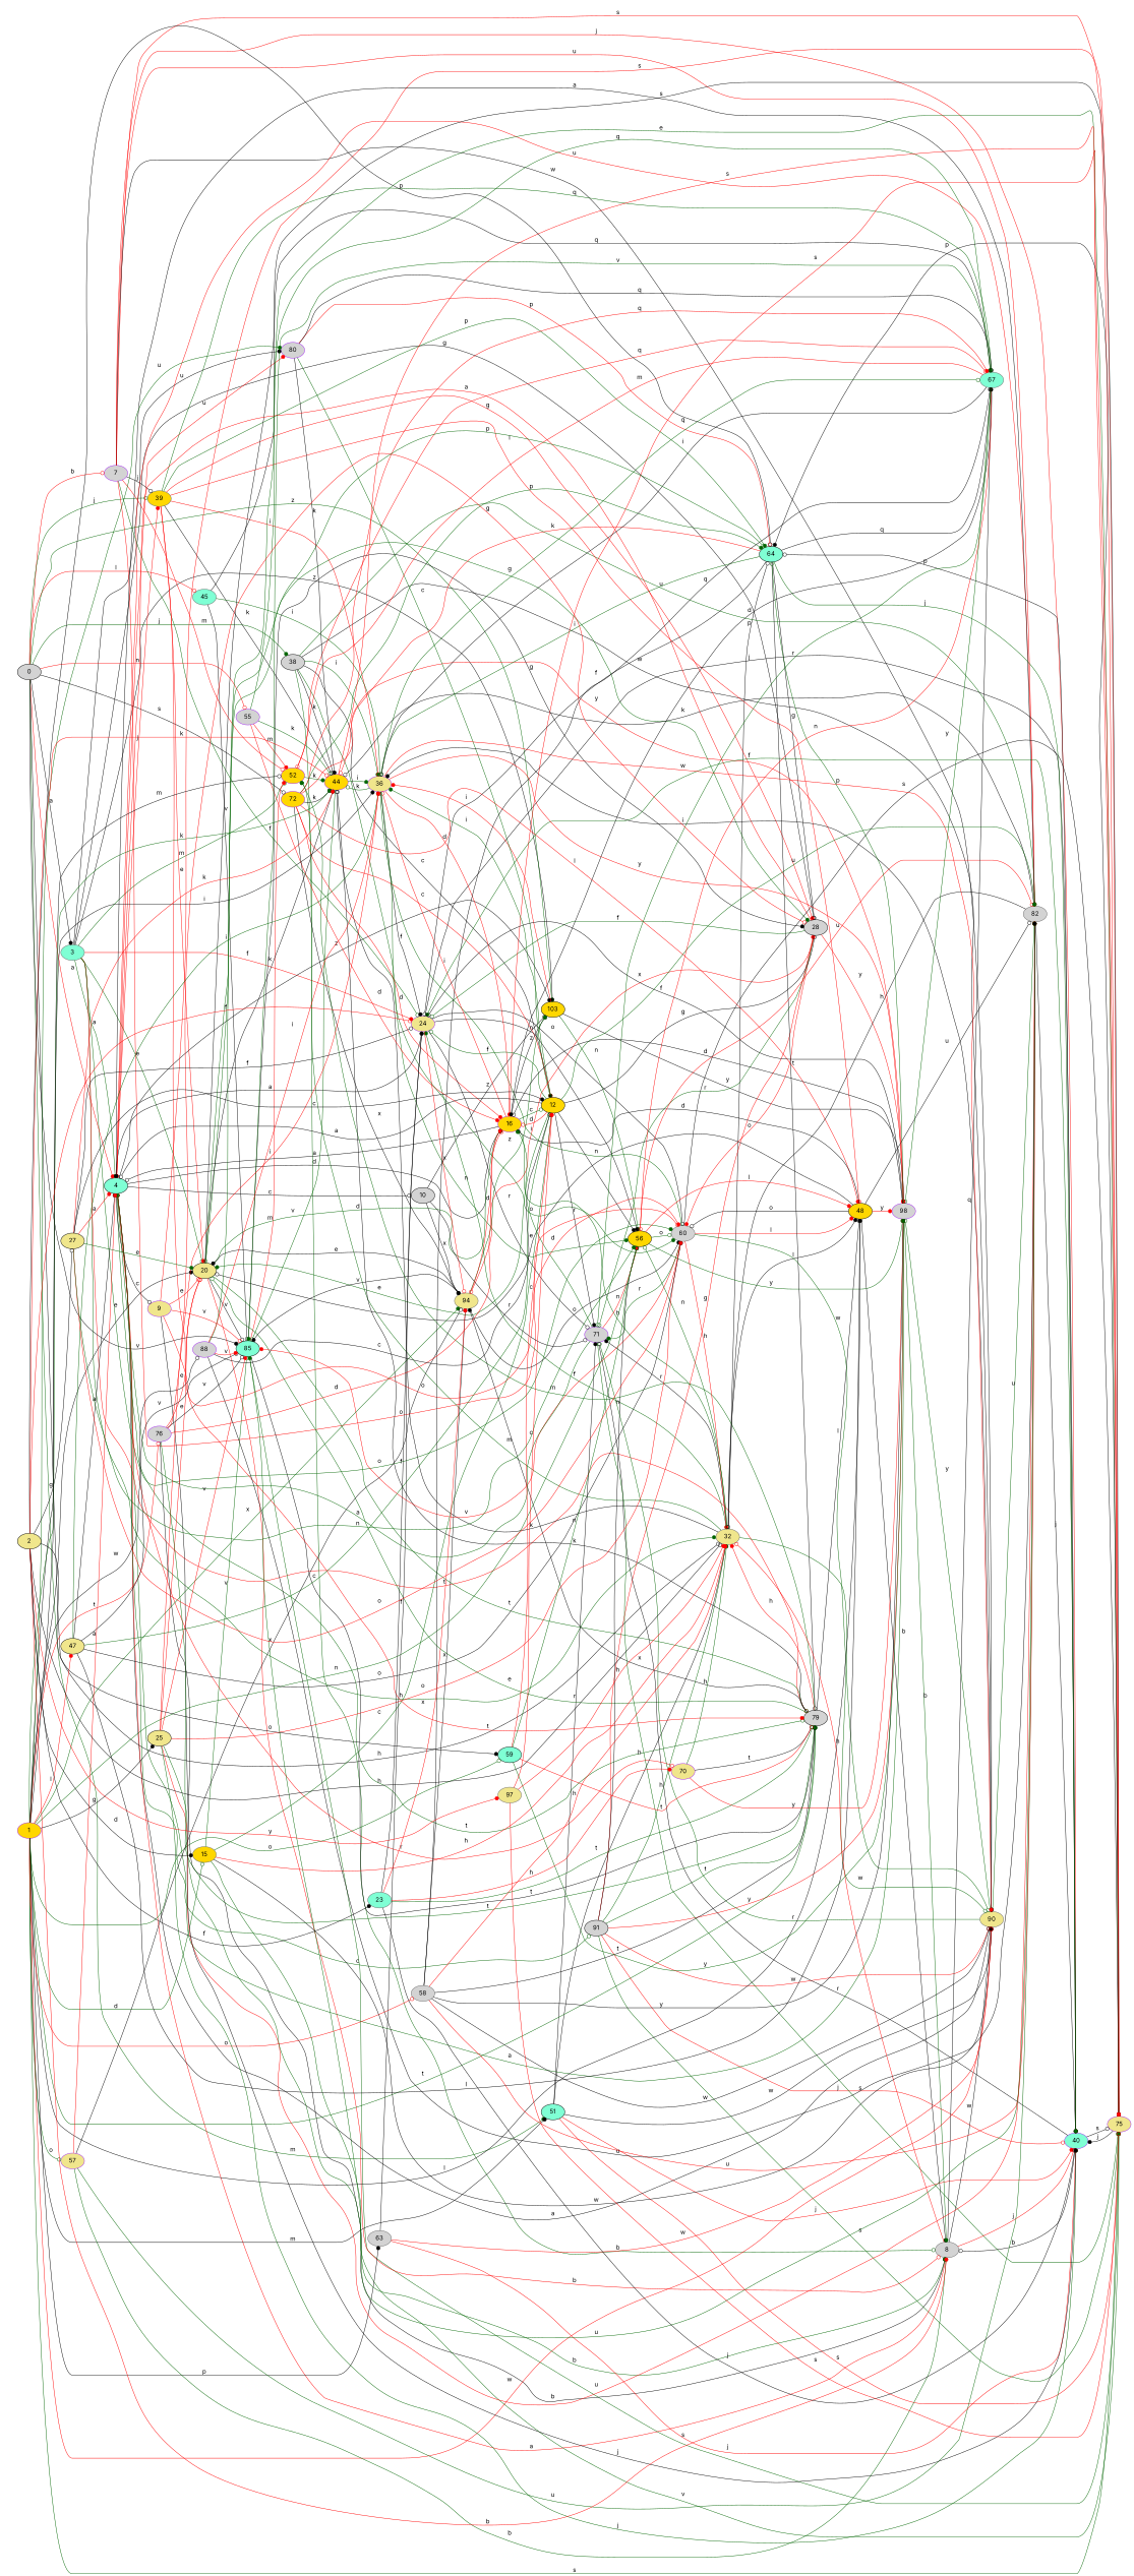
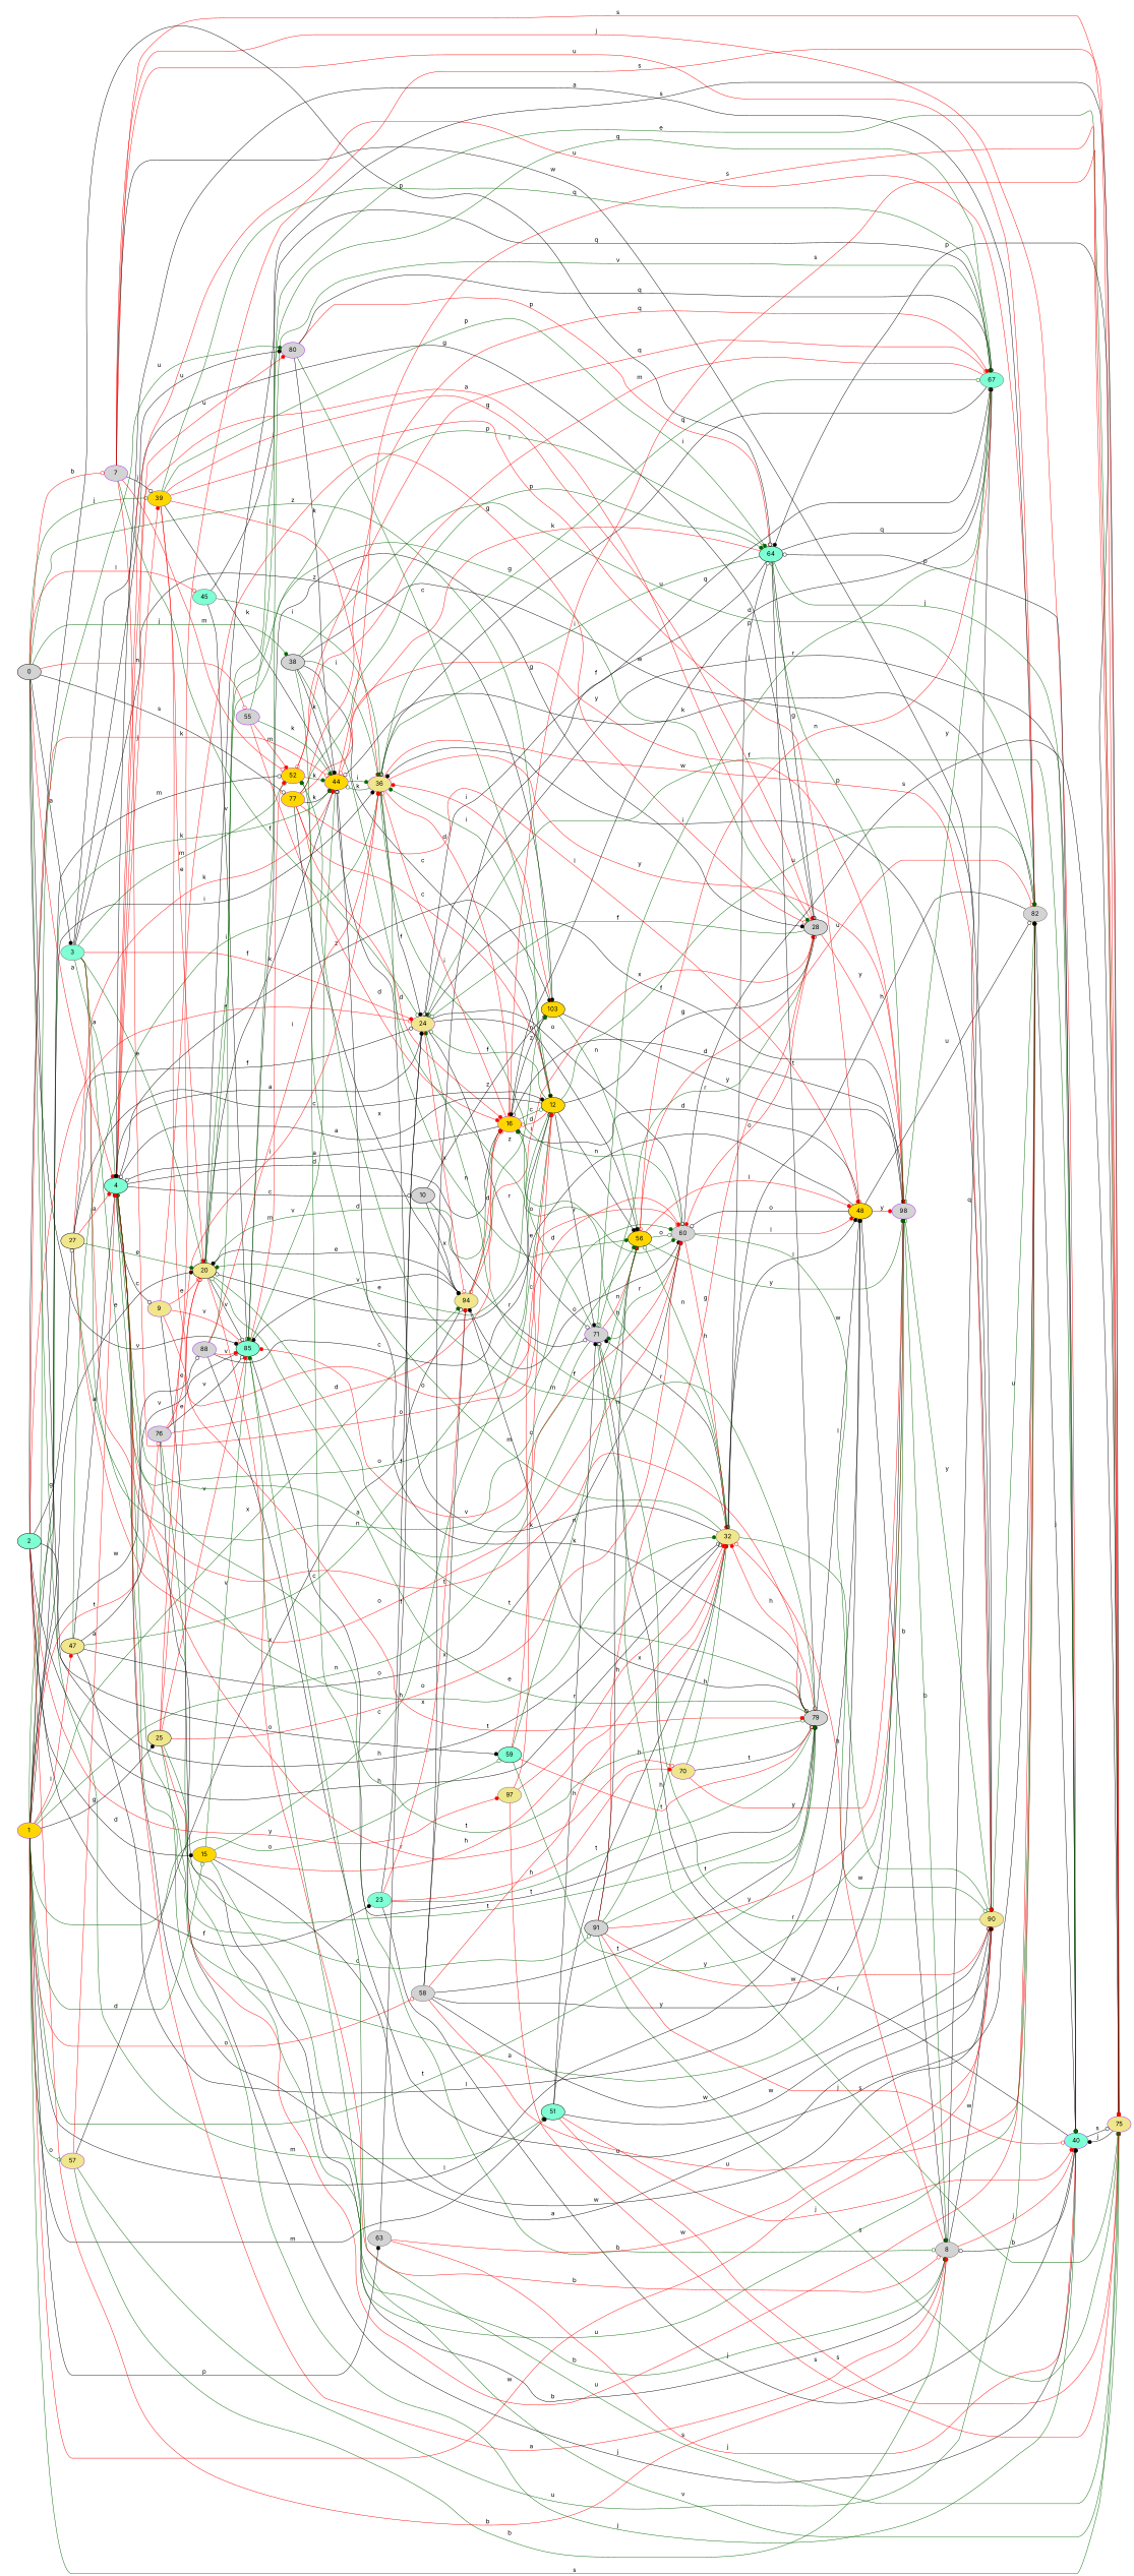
  strict digraph {
    fontname=Inter
    rankdir=LR
    node [color=black fillcolor=lightgrey fontname=Inter style=filled]
    edge [arrowhead=odot color=black fontname=Inter]
    3 [color=gray40 fillcolor=aquamarine]
    0
    4 [fillcolor=aquamarine]
    7 [color=purple]
    32 [color=gray40 fillcolor=khaki]
    38
    39 [color=gray40 fillcolor=gold]
    45 [color=gray40 fillcolor=aquamarine]
    51 [fillcolor=aquamarine]
    55 [color=purple]
-   72 [color=purple fillcolor=gold]
+   72 [color=purple fillcolor=gold label=77]
    85 [fillcolor=aquamarine]
    103 [fillcolor=gold]
    20 [fillcolor=khaki]
    52 [color=purple fillcolor=gold]
    79
    80 [color=purple]
    24 [color=purple fillcolor=khaki]
    28
    60 [color=gray40]
    9 [color=purple fillcolor=khaki]
    10
    n23 [label=91]
    16 [color=purple fillcolor=gold]
    70 [color=purple fillcolor=khaki]
    82 [color=gray40]
    75 [color=purple fillcolor=khaki]
    90 [color=gray40 fillcolor=khaki]
    40 [color=purple fillcolor=aquamarine]
    44 [color=purple fillcolor=gold]
    48 [fillcolor=gold]
    56 [fillcolor=gold]
    64 [fillcolor=aquamarine]
    71 [color=purple]
    36 [color=purple fillcolor=khaki]
    8 [color=gray40]
    12 [fillcolor=gold]
    67 [color=gray40 fillcolor=aquamarine]
    94 [color=gray40 fillcolor=khaki]
    98 [color=purple]
    1 [color=purple fillcolor=gold]
    15 [color=gray40 fillcolor=gold]
    25 [fillcolor=khaki]
    47 [fillcolor=khaki]
    57 [color=purple fillcolor=khaki]
    58 [color=gray40]
    59 [fillcolor=aquamarine]
    63 [color=gray40]
    76 [color=purple]
    88 [color=purple]
-   2 [fillcolor=khaki]
+   2 [fillcolor=aquamarine]
    23 [color=gray40 fillcolor=aquamarine]
    27 [fillcolor=khaki]
    97 [color=gray40 fillcolor=khaki]
    3 -> 4 [arrowhead=dot color=darkgreen label=a]
    3 -> 32 [arrowhead=dot color=darkgreen label=h]
    3 -> 103 [arrowhead=dot label=z]
    3 -> 20 [color=darkgreen label=e]
    3 -> 52 [color=darkgreen label=m]
    3 -> 79 [color=red label=t]
    3 -> 80 [arrowhead=dot label=u]
    3 -> 24 [arrowhead=dot color=red label=f]
    3 -> 28 [label=g]
    3 -> 60 [arrowhead=dot color=darkgreen label=o]
    0 -> 3 [arrowhead=dot label=a]
    0 -> 4 [arrowhead=dot color=red label=a]
    0 -> 7 [color=red label=b]
    0 -> 32 [label=h]
    0 -> 38 [arrowhead=dot color=darkgreen label=j]
    0 -> 39 [color=darkgreen label=j]
    0 -> 45 [color=red label=l]
    0 -> 51 [arrowhead=dot color=darkgreen label=m]
    0 -> 55 [color=red label=n]
    0 -> 72 [label=s]
    0 -> 85 [arrowhead=dot label=v]
    0 -> 103 [color=darkgreen label=z]
    4 -> 39 [arrowhead=dot color=red label=j]
    4 -> 103 [arrowhead=dot label=z]
    4 -> 79 [color=darkgreen label=t]
    4 -> 80 [arrowhead=dot color=red label=u]
    4 -> 9 [label=c]
    4 -> 10 [label=c]
    4 -> n23 [color=darkgreen label=c]
    4 -> 16 [arrowhead=dot label=d]
    4 -> 70 [color=red label=r]
    4 -> 82 [color=red label=u]
    7 -> 39 [label=j]
    7 -> 52 [color=red label=m]
    7 -> 24 [color=darkgreen label=f]
    7 -> 60 [arrowhead=dot color=red label=o]
    7 -> 82 [color=red label=u]
    7 -> 75 [color=red label=s]
    7 -> 90 [arrowhead=dot label=w]
    7 -> 40 [color=red label=j]
    32 -> 52 [arrowhead=dot color=darkgreen label=m]
    32 -> 24 [arrowhead=dot color=darkgreen label=f]
    32 -> 90 [color=darkgreen label=w]
    32 -> 44 [label=k]
    32 -> 48 [arrowhead=dot label=l]
    32 -> 56 [color=darkgreen label=n]
    32 -> 64 [label=p]
    32 -> 71 [arrowhead=dot label=r]
    38 -> 82 [color=darkgreen label=u]
    38 -> 90 [arrowhead=dot label=w]
    38 -> 44 [label=k]
    38 -> 56 [arrowhead=dot color=darkgreen label=n]
    38 -> 36 [arrowhead=dot color=darkgreen label=i]
    38 -> 8 [color=darkgreen label=b]
    38 -> 12 [arrowhead=dot label=c]
    39 -> 20 [arrowhead=dot color=red label=e]
    39 -> 28 [arrowhead=dot color=red label=g]
    39 -> 60 [color=red label=o]
    39 -> 44 [label=k]
    39 -> 48 [color=red label=l]
    39 -> 64 [arrowhead=dot color=darkgreen label=p]
    39 -> 36 [color=red label=i]
    39 -> 67 [color=darkgreen label=q]
    45 -> 85 [label=v]
    45 -> 36 [color=darkgreen label=i]
    45 -> 67 [arrowhead=dot label=q]
    51 -> 32 [label=h]
    51 -> 75 [arrowhead=dot color=red label=s]
    51 -> 90 [label=w]
    51 -> 40 [arrowhead=dot color=red label=j]
    51 -> 71 [arrowhead=dot label=r]
    55 -> 52 [arrowhead=dot color=red label=m]
    55 -> 16 [arrowhead=dot color=red label=d]
-   55 -> 44 [color=darkgreen label=k]
+   55 -> 44 [arrowhead=dot color=darkgreen label=k]
    55 -> 67 [arrowhead=dot color=darkgreen label=q]
    72 -> 16 [arrowhead=dot color=red label=d]
    72 -> 44 [arrowhead=dot label=k]
    72 -> 48 [arrowhead=dot color=red label=l]
    72 -> 64 [arrowhead=dot color=darkgreen label=p]
    72 -> 12 [color=red label=c]
    72 -> 67 [arrowhead=dot color=red label=q]
    72 -> 94 [arrowhead=dot label=x]
    72 -> 98 [color=red label=y]
    85 -> 52 [arrowhead=dot color=red label=m]
    85 -> 79 [label=t]
    85 -> 28 [arrowhead=dot label=g]
    85 -> 75 [arrowhead=dot color=darkgreen label=s]
    103 -> 56 [arrowhead=dot color=darkgreen label=n]
    103 -> 36 [arrowhead=dot color=red label=i]
    103 -> 98 [label=y]
    20 -> 85 [label=v]
    20 -> 79 [color=darkgreen label=t]
    20 -> 28 [arrowhead=dot color=darkgreen label=g]
    20 -> 16 [arrowhead=dot color=darkgreen label=d]
    20 -> 75 [label=s]
    20 -> 44 [arrowhead=dot label=k]
    20 -> 8 [color=red label=b]
    52 -> 44 [arrowhead=dot color=darkgreen label=k]
    52 -> 67 [color=red label=q]
    79 -> 32 [arrowhead=dot color=red label=h]
    79 -> 20 [color=darkgreen label=e]
    79 -> 52 [arrowhead=dot color=darkgreen label=m]
    79 -> 44 [label=k]
    79 -> 48 [label=l]
    79 -> 94 [arrowhead=dot label=x]
    80 -> 44 [arrowhead=dot label=k]
    80 -> 64 [color=red label=p]
    80 -> 12 [color=darkgreen label=c]
    80 -> 67 [label=q]
    24 -> 4 [arrowhead=dot label=a]
    24 -> 60 [label=o]
    24 -> 40 [arrowhead=dot label=j]
    24 -> 56 [arrowhead=dot label=n]
    24 -> 71 [label=r]
    24 -> 94 [color=red label=x]
    28 -> 4 [arrowhead=dot color=red label=a]
    28 -> 24 [color=darkgreen label=f]
    28 -> 60 [arrowhead=dot color=red label=o]
    28 -> 71 [color=darkgreen label=r]
    28 -> 94 [color=red label=x]
    28 -> 98 [arrowhead=dot color=red label=y]
    60 -> 32 [arrowhead=dot color=red label=h]
    60 -> 85 [arrowhead=dot color=red label=v]
    60 -> 75 [arrowhead=dot label=s]
    60 -> 90 [color=darkgreen label=w]
    60 -> 48 [arrowhead=dot color=red label=l]
    60 -> 71 [arrowhead=dot color=darkgreen label=r]
    60 -> 36 [color=darkgreen label=i]
    9 -> 85 [color=red label=v]
    9 -> 20 [color=red label=e]
    9 -> 79 [arrowhead=dot color=red label=t]
    9 -> 75 [color=red label=s]
    9 -> 8 [arrowhead=dot label=b]
    10 -> 103 [label=z]
    10 -> 71 [label=r]
    10 -> 94 [arrowhead=dot label=x]
    n23 -> 32 [arrowhead=dot color=darkgreen label=h]
    n23 -> 79 [arrowhead=dot color=darkgreen label=t]
    n23 -> 28 [arrowhead=dot color=red label=g]
    n23 -> 75 [color=darkgreen label=s]
    n23 -> 90 [color=red label=w]
    n23 -> 40 [color=red label=j]
    n23 -> 56 [arrowhead=dot label=n]
    n23 -> 98 [arrowhead=dot color=red label=y]
    16 -> 4 [label=a]
    16 -> 32 [color=darkgreen label=h]
    16 -> 103 [label=z]
    16 -> 75 [color=red label=s]
    16 -> 36 [color=red label=i]
    16 -> 12 [color=darkgreen label=c]
    70 -> 32 [arrowhead=dot color=darkgreen label=h]
    70 -> 79 [label=t]
    70 -> 98 [color=red label=y]
    82 -> 4 [arrowhead=dot label=a]
    82 -> 32 [label=h]
    82 -> 40 [label=j]
    82 -> 44 [label=k]
    75 -> 85 [arrowhead=dot color=darkgreen label=v]
    75 -> 20 [color=darkgreen label=e]
    75 -> 40 [arrowhead=dot label=j]
    75 -> 64 [arrowhead=dot label=p]
    90 -> 4 [label=a]
    90 -> 82 [color=darkgreen label=u]
    90 -> 71 [color=darkgreen label=r]
    90 -> 36 [arrowhead=dot label=i]
    90 -> 98 [color=darkgreen label=y]
    40 -> 24 [arrowhead=dot color=darkgreen label=f]
    40 -> 75 [label=s]
    40 -> 64 [label=p]
    40 -> 71 [label=r]
    40 -> 8 [label=b]
    44 -> 85 [color=darkgreen label=v]
    44 -> 75 [arrowhead=dot color=red label=s]
    44 -> 36 [arrowhead=dot color=darkgreen label=i]
    48 -> 20 [label=e]
    48 -> 60 [label=o]
    48 -> 16 [arrowhead=dot label=d]
    48 -> 82 [label=u]
    48 -> 8 [arrowhead=dot label=b]
    48 -> 98 [arrowhead=dot color=red label=y]
    56 -> 60 [color=darkgreen label=o]
    56 -> 82 [color=red label=u]
    56 -> 48 [arrowhead=dot color=red label=l]
    56 -> 98 [color=darkgreen label=y]
    64 -> 79 [label=t]
    64 -> 24 [label=f]
    64 -> 28 [label=g]
    64 -> 40 [arrowhead=dot color=darkgreen label=j]
    64 -> 44 [color=red label=k]
    64 -> 36 [color=darkgreen label=i]
    64 -> 67 [label=q]
    71 -> 4 [arrowhead=dot color=darkgreen label=a]
    71 -> 16 [arrowhead=dot color=darkgreen label=d]
    71 -> 75 [color=darkgreen label=s]
    71 -> 56 [arrowhead=dot color=red label=n]
    36 -> 24 [arrowhead=dot label=f]
    36 -> 60 [arrowhead=dot color=darkgreen label=o]
    36 -> 16 [arrowhead=dot color=red label=d]
    36 -> 90 [arrowhead=dot color=red label=w]
    36 -> 44 [color=darkgreen label=k]
    36 -> 67 [color=darkgreen label=q]
    36 -> 98 [color=red label=y]
    8 -> 4 [color=red label=a]
    8 -> 32 [color=red label=h]
    8 -> 90 [arrowhead=dot label=w]
    8 -> 40 [color=red label=j]
    8 -> 67 [arrowhead=dot label=q]
    12 -> 4 [label=a]
    12 -> 20 [arrowhead=dot color=darkgreen label=e]
    12 -> 24 [color=darkgreen label=f]
    12 -> 28 [label=g]
    12 -> 16 [color=red label=d]
    12 -> 82 [arrowhead=dot color=darkgreen label=u]
    12 -> 56 [arrowhead=dot label=n]
    12 -> 71 [arrowhead=dot label=r]
    12 -> 36 [arrowhead=dot color=darkgreen label=i]
    67 -> 85 [arrowhead=dot color=darkgreen label=v]
    67 -> 52 [color=red label=m]
    67 -> 16 [arrowhead=dot label=d]
    67 -> 56 [color=red label=n]
    67 -> 71 [color=darkgreen label=r]
    67 -> 36 [label=i]
    67 -> 98 [color=darkgreen label=y]
    94 -> 85 [arrowhead=dot label=v]
    94 -> 103 [arrowhead=dot color=darkgreen label=z]
    94 -> 20 [arrowhead=dot label=e]
    94 -> 60 [arrowhead=dot label=o]
    94 -> 16 [color=red label=d]
    98 -> 4 [color=darkgreen label=a]
    98 -> 24 [label=f]
    98 -> 16 [label=d]
    98 -> 64 [color=darkgreen label=p]
    98 -> 8 [arrowhead=dot color=darkgreen label=b]
    1 -> 51 [arrowhead=dot label=m]
    1 -> 20 [arrowhead=dot label=e]
    1 -> 52 [label=m]
    1 -> 79 [color=darkgreen label=t]
    1 -> 80 [arrowhead=dot color=darkgreen label=u]
    1 -> 75 [color=darkgreen label=s]
    1 -> 90 [arrowhead=dot color=red label=w]
    1 -> 44 [arrowhead=dot color=darkgreen label=k]
    1 -> 48 [label=l]
    1 -> 56 [color=darkgreen label=n]
    1 -> 36 [arrowhead=dot label=i]
    1 -> 94 [arrowhead=dot color=darkgreen label=x]
    1 -> 15 [color=darkgreen label=d]
    1 -> 25 [arrowhead=dot label=g]
    1 -> 47 [arrowhead=dot color=red label=l]
    1 -> 57 [color=darkgreen label=o]
    1 -> 58 [color=red label=o]
    1 -> 59 [color=darkgreen label=o]
    1 -> 63 [arrowhead=dot label=p]
    1 -> 76 [color=red label=t]
    1 -> 88 [label=w]
    15 -> 32 [arrowhead=dot color=red label=h]
    15 -> 85 [color=darkgreen label=v]
    15 -> 90 [arrowhead=dot label=w]
    15 -> 8 [arrowhead=dot color=darkgreen label=b]
    15 -> 12 [arrowhead=dot color=darkgreen label=c]
    25 -> 85 [arrowhead=dot color=red label=v]
    25 -> 20 [color=red label=e]
    25 -> 79 [arrowhead=dot color=darkgreen label=t]
    25 -> 28 [color=red label=g]
    25 -> 60 [arrowhead=dot color=red label=o]
    25 -> 82 [arrowhead=dot color=red label=u]
    25 -> 40 [arrowhead=dot color=darkgreen label=j]
    47 -> 4 [arrowhead=dot label=a]
    47 -> 85 [label=v]
    47 -> 60 [label=o]
    47 -> 48 [arrowhead=dot label=l]
    47 -> 36 [arrowhead=dot color=darkgreen label=i]
    47 -> 12 [color=darkgreen label=c]
    57 -> 4 [arrowhead=dot color=red label=a]
    57 -> 82 [color=darkgreen label=u]
    57 -> 8 [color=darkgreen label=b]
    57 -> 94 [label=x]
    58 -> 32 [arrowhead=dot color=red label=h]
    58 -> 79 [label=t]
    58 -> 82 [arrowhead=dot color=red label=u]
    58 -> 90 [label=w]
    58 -> 67 [label=q]
    58 -> 94 [label=x]
    58 -> 98 [label=y]
    59 -> 79 [color=red label=t]
    59 -> 56 [color=darkgreen label=n]
    59 -> 12 [arrowhead=dot color=red label=c]
    59 -> 98 [arrowhead=dot color=darkgreen label=y]
    63 -> 24 [label=f]
    63 -> 90 [color=red label=w]
    63 -> 40 [color=red label=j]
    76 -> 85 [label=v]
    76 -> 20 [color=red label=e]
    76 -> 16 [arrowhead=dot color=red label=d]
    76 -> 82 [arrowhead=dot color=darkgreen label=u]
    76 -> 40 [arrowhead=dot label=j]
    76 -> 36 [color=red label=i]
    88 -> 85 [arrowhead=dot color=red label=v]
    88 -> 82 [arrowhead=dot label=u]
    88 -> 64 [color=darkgreen label=p]
    88 -> 36 [arrowhead=dot color=red label=i]
    88 -> 12 [label=c]
    2 -> 32 [label=h]
    2 -> 24 [color=red label=f]
    2 -> 44 [color=red label=k]
    2 -> 64 [label=p]
    2 -> 8 [arrowhead=dot color=red label=b]
    2 -> 15 [arrowhead=dot label=d]
    2 -> 59 [arrowhead=dot label=o]
    2 -> 23 [arrowhead=dot label=f]
    2 -> 27 [label=g]
    2 -> 97 [arrowhead=dot color=red label=y]
    23 -> 79 [color=darkgreen label=t]
    23 -> 24 [arrowhead=dot label=f]
    23 -> 70 [arrowhead=dot color=red label=h]
    23 -> 40 [label=j]
    23 -> 94 [arrowhead=dot color=red label=x]
    27 -> 4 [arrowhead=dot color=red label=a]
    27 -> 20 [arrowhead=dot color=darkgreen label=e]
    27 -> 24 [label=f]
    27 -> 60 [color=red label=o]
    27 -> 44 [arrowhead=dot color=red label=k]
    27 -> 56 [arrowhead=dot color=darkgreen label=n]
    27 -> 12 [arrowhead=dot label=c]
    97 -> 32 [arrowhead=dot color=red label=h]
    97 -> 75 [color=red label=s]
    97 -> 12 [arrowhead=dot color=red label=c]
  }
